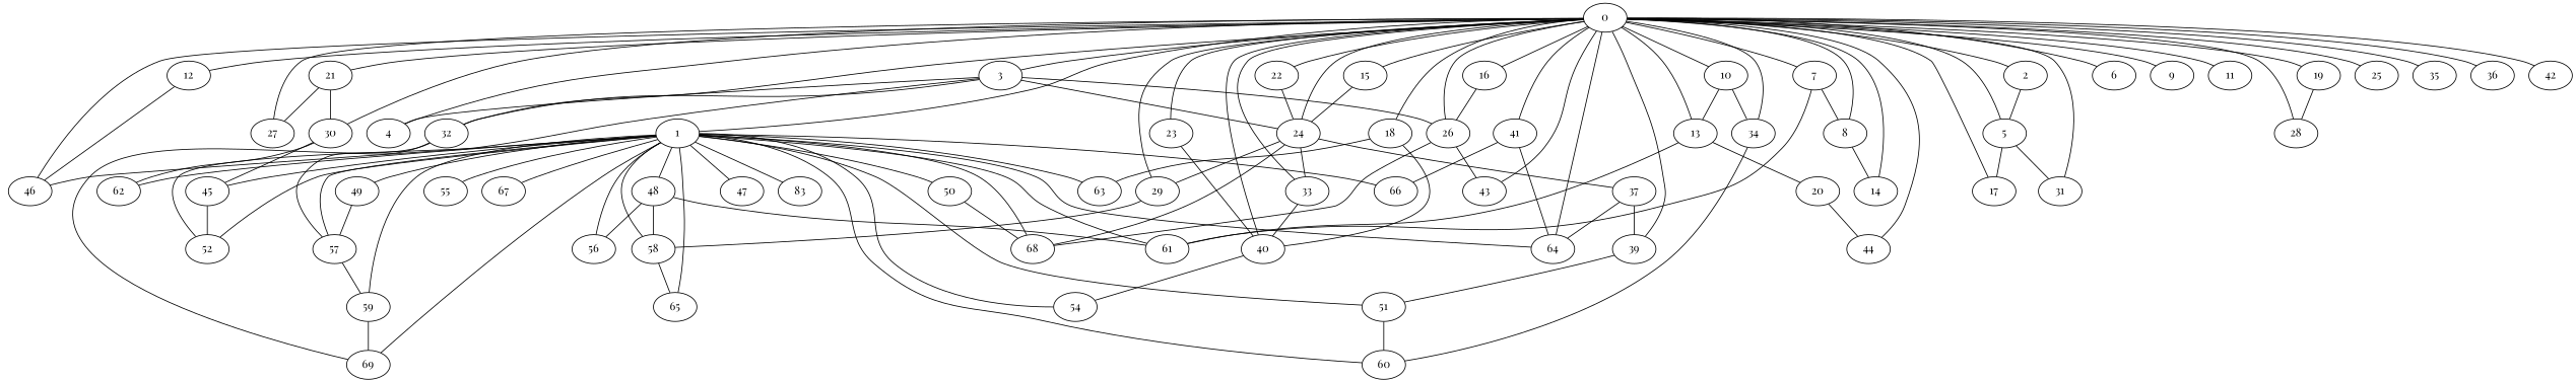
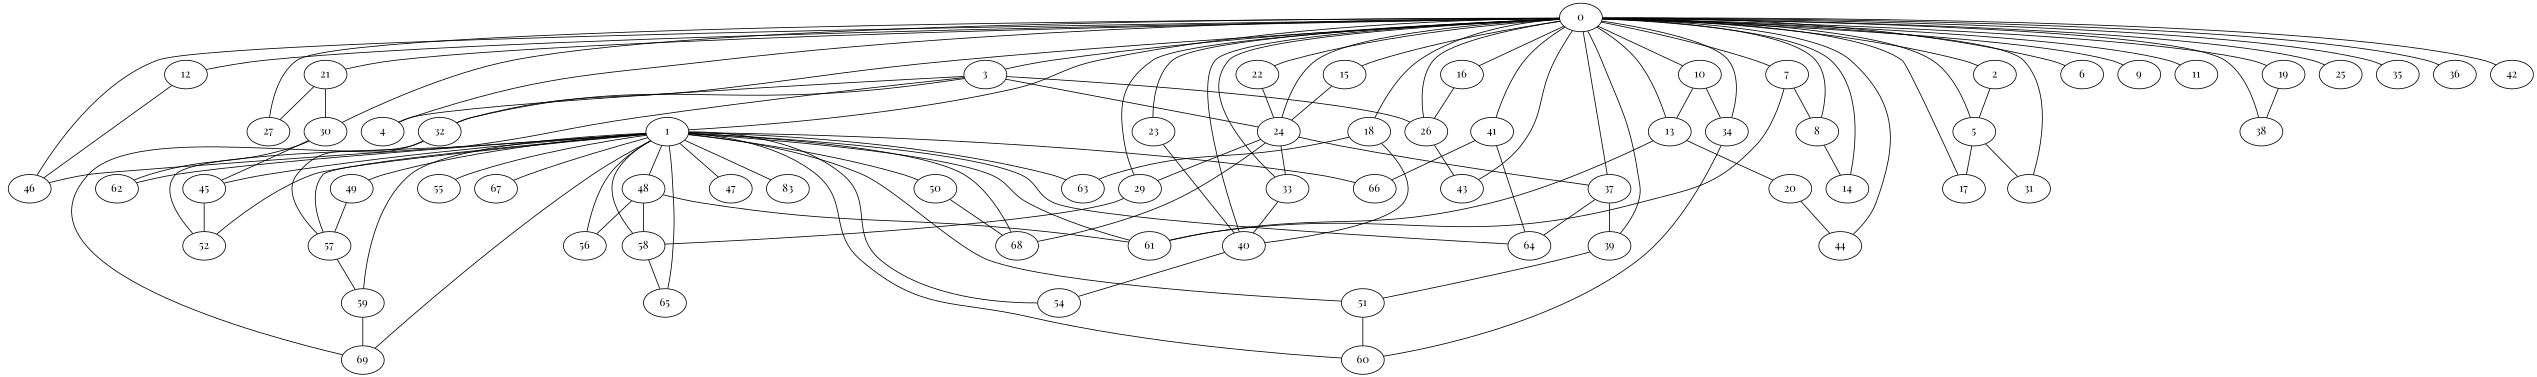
  graph {
    fontname="Playfair Display"
    node [fontname="Playfair Display"]
    edge [fontname="Playfair Display"]
    0
    1
    2
    3
    4
    5
    6
    7
    8
    9
    10
    11
    12
    13
    14
    15
    16
    17
    18
    19
    21
    22
    23
    24
    25
    26
    27
-   28
+   28 [label=38]
    29
    30
    31
    32
    33
    34
    35
    36
    37
    39
    40
    41
    42
    43
    44
    46
    45
    47
    48
    49
    50
    51
    52
    n52 [label=83]
    54
    55
    56
    57
    58
    59
    60
    61
    62
    63
    64
    65
    66
    67
    68
    69
    20
    0 -- 1
    0 -- 2
    0 -- 3
    0 -- 4
    0 -- 5
    0 -- 6
    0 -- 7
    0 -- 8
    0 -- 9
    0 -- 10
    0 -- 11
    0 -- 12
    0 -- 13
    0 -- 14
    0 -- 15
    0 -- 16
    0 -- 17
    0 -- 18
    0 -- 19
    0 -- 21
    0 -- 22
    0 -- 23
    0 -- 24
    0 -- 25
    0 -- 26
    0 -- 27
    0 -- 28
    0 -- 29
    0 -- 30
    0 -- 31
    0 -- 32
    0 -- 33
    0 -- 34
    0 -- 35
    0 -- 36
-   0 -- 64
+   0 -- 37
    0 -- 39
    0 -- 40
    0 -- 41
    0 -- 42
    0 -- 43
    0 -- 44
    0 -- 46
    1 -- 46
    1 -- 45
    1 -- 47
    1 -- 48
    1 -- 49
    1 -- 50
    1 -- 51
    1 -- 52
    1 -- n52
    1 -- 54
    1 -- 55
    1 -- 56
    1 -- 57
    1 -- 58
    1 -- 59
    1 -- 60
    1 -- 61
    1 -- 62
    1 -- 63
    1 -- 64
    1 -- 65
    1 -- 66
    1 -- 67
    1 -- 68
    1 -- 69
    2 -- 5
    3 -- 4
    3 -- 24
    3 -- 26
    3 -- 32
    3 -- 52
    5 -- 17
    5 -- 31
    7 -- 8
    7 -- 61
    8 -- 14
    10 -- 13
    10 -- 34
    12 -- 46
    13 -- 61
    13 -- 20
    15 -- 24
    16 -- 26
    18 -- 40
    18 -- 63
    19 -- 28
    21 -- 27
    21 -- 30
    22 -- 24
    23 -- 40
    24 -- 29
    24 -- 33
    24 -- 37
    24 -- 68
    26 -- 43
-   26 -- 68
    29 -- 58
    30 -- 45
    30 -- 62
    32 -- 57
    32 -- 69
    33 -- 40
    34 -- 60
    37 -- 39
    37 -- 64
    39 -- 51
    40 -- 54
    41 -- 64
    41 -- 66
    45 -- 52
    48 -- 56
    48 -- 58
    48 -- 61
    49 -- 57
    50 -- 68
    51 -- 60
    57 -- 59
    58 -- 65
    59 -- 69
    20 -- 44
  }
